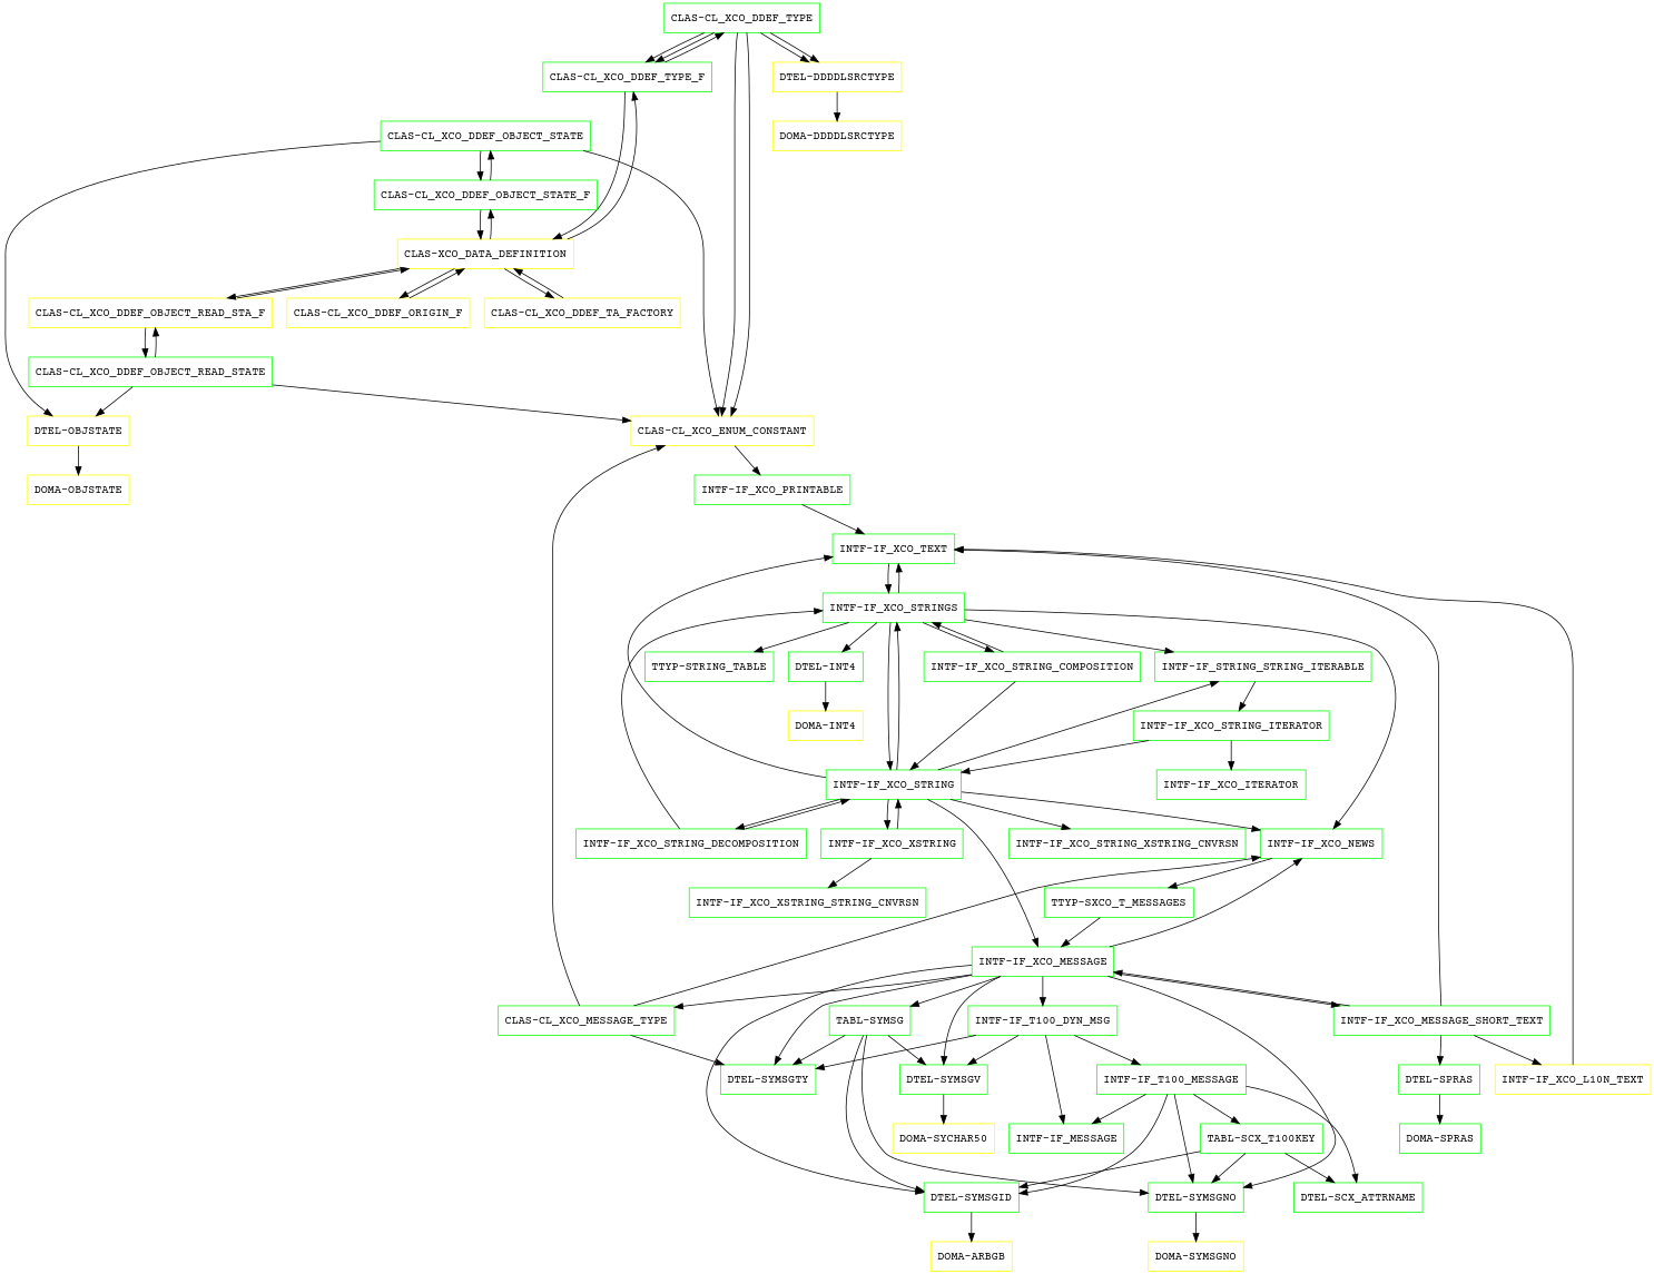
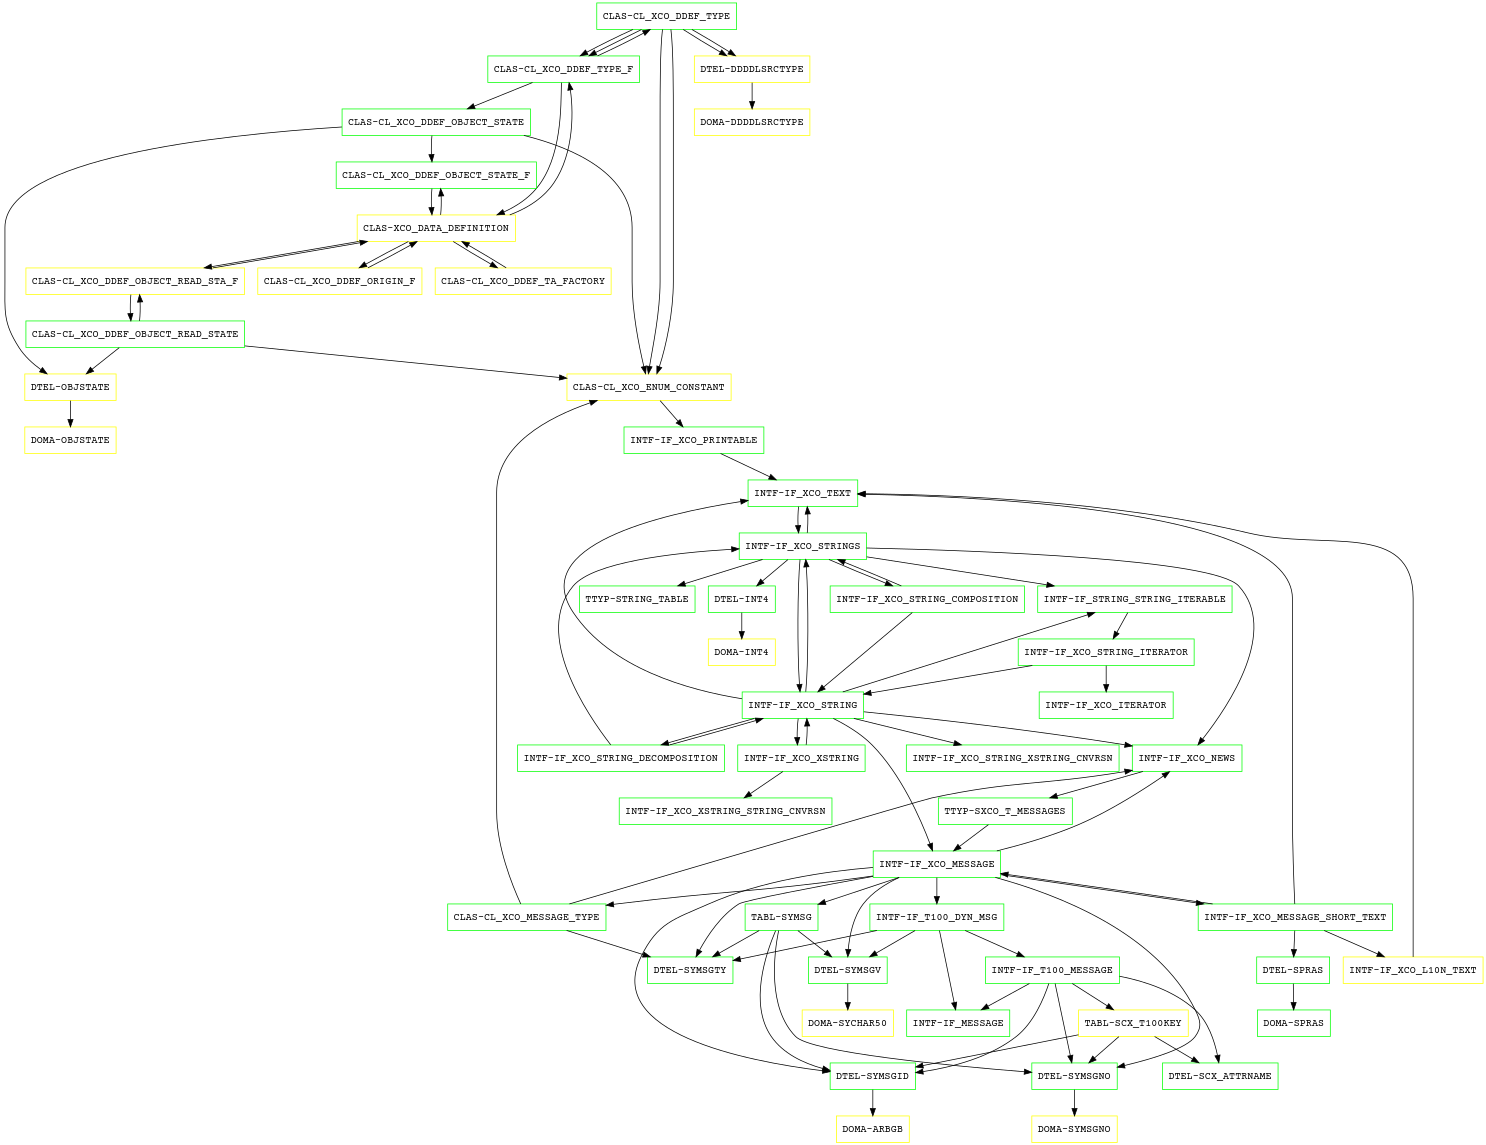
  digraph {
    fontname="Courier Prime"
    node [color=green fontname="Courier Prime" shape=box]
    edge [fontname="Courier Prime"]
    "CLAS-CL_XCO_DDEF_TYPE"
    "CLAS-CL_XCO_DDEF_TYPE_F"
    "CLAS-CL_XCO_ENUM_CONSTANT" [color=yellow]
    "DTEL-DDDDLSRCTYPE" [color=yellow]
    "CLAS-XCO_DATA_DEFINITION" [color=yellow]
    "INTF-IF_XCO_PRINTABLE"
    "DOMA-DDDDLSRCTYPE" [color=yellow]
    "CLAS-CL_XCO_DDEF_TA_FACTORY" [color=yellow]
    "CLAS-CL_XCO_DDEF_OBJECT_STATE_F"
    "CLAS-CL_XCO_DDEF_OBJECT_READ_STA_F" [color=yellow]
    "CLAS-CL_XCO_DDEF_ORIGIN_F" [color=yellow]
    "INTF-IF_XCO_TEXT"
    "INTF-IF_XCO_STRINGS"
    n14 [label="INTF-IF_STRING_STRING_ITERABLE"]
    "INTF-IF_XCO_STRING"
    "INTF-IF_XCO_NEWS"
    "INTF-IF_XCO_STRING_COMPOSITION"
    "TTYP-STRING_TABLE"
    "DTEL-INT4"
    "INTF-IF_XCO_STRING_ITERATOR"
    "INTF-IF_XCO_MESSAGE"
    "INTF-IF_XCO_XSTRING"
    "INTF-IF_XCO_STRING_XSTRING_CNVRSN"
    "INTF-IF_XCO_STRING_DECOMPOSITION"
    "TTYP-SXCO_T_MESSAGES"
    "DOMA-INT4" [color=yellow]
    "INTF-IF_XCO_ITERATOR"
    "INTF-IF_T100_DYN_MSG"
    "DTEL-SYMSGNO"
    "DTEL-SYMSGID"
    "DTEL-SYMSGTY"
    "DTEL-SYMSGV"
    "INTF-IF_XCO_MESSAGE_SHORT_TEXT"
    "CLAS-CL_XCO_MESSAGE_TYPE"
    "TABL-SYMSG"
    "INTF-IF_XCO_XSTRING_STRING_CNVRSN"
    "INTF-IF_T100_MESSAGE"
    "INTF-IF_MESSAGE"
    "DOMA-SYMSGNO" [color=yellow]
    "DOMA-ARBGB" [color=yellow]
    "DOMA-SYCHAR50" [color=yellow]
    "INTF-IF_XCO_L10N_TEXT" [color=yellow]
    "DTEL-SPRAS"
-   "TABL-SCX_T100KEY"
+   "TABL-SCX_T100KEY" [color=yellow]
    "DTEL-SCX_ATTRNAME"
    "DOMA-SPRAS"
    "CLAS-CL_XCO_DDEF_OBJECT_STATE"
    "CLAS-CL_XCO_DDEF_OBJECT_READ_STATE"
    "DTEL-OBJSTATE" [color=yellow]
    "DOMA-OBJSTATE" [color=yellow]
    "CLAS-CL_XCO_DDEF_TYPE" -> "CLAS-CL_XCO_DDEF_TYPE_F"
    "CLAS-CL_XCO_DDEF_TYPE" -> "CLAS-CL_XCO_DDEF_TYPE_F"
    "CLAS-CL_XCO_DDEF_TYPE" -> "CLAS-CL_XCO_ENUM_CONSTANT"
    "CLAS-CL_XCO_DDEF_TYPE" -> "CLAS-CL_XCO_ENUM_CONSTANT"
    "CLAS-CL_XCO_DDEF_TYPE" -> "DTEL-DDDDLSRCTYPE"
    "CLAS-CL_XCO_DDEF_TYPE" -> "DTEL-DDDDLSRCTYPE"
    "CLAS-CL_XCO_DDEF_TYPE_F" -> "CLAS-CL_XCO_DDEF_TYPE"
    "CLAS-CL_XCO_DDEF_TYPE_F" -> "CLAS-XCO_DATA_DEFINITION"
    "CLAS-CL_XCO_ENUM_CONSTANT" -> "INTF-IF_XCO_PRINTABLE"
    "DTEL-DDDDLSRCTYPE" -> "DOMA-DDDDLSRCTYPE"
    "CLAS-XCO_DATA_DEFINITION" -> "CLAS-CL_XCO_DDEF_TYPE_F"
    "CLAS-XCO_DATA_DEFINITION" -> "CLAS-CL_XCO_DDEF_TA_FACTORY"
    "CLAS-XCO_DATA_DEFINITION" -> "CLAS-CL_XCO_DDEF_OBJECT_STATE_F"
    "CLAS-XCO_DATA_DEFINITION" -> "CLAS-CL_XCO_DDEF_OBJECT_READ_STA_F"
    "CLAS-XCO_DATA_DEFINITION" -> "CLAS-CL_XCO_DDEF_ORIGIN_F"
    "INTF-IF_XCO_PRINTABLE" -> "INTF-IF_XCO_TEXT"
    "CLAS-CL_XCO_DDEF_TA_FACTORY" -> "CLAS-XCO_DATA_DEFINITION"
    "CLAS-CL_XCO_DDEF_OBJECT_STATE_F" -> "CLAS-XCO_DATA_DEFINITION"
-   "CLAS-CL_XCO_DDEF_OBJECT_STATE_F" -> "CLAS-CL_XCO_DDEF_OBJECT_STATE"
+   "CLAS-CL_XCO_DDEF_TYPE_F" -> "CLAS-CL_XCO_DDEF_OBJECT_STATE"
    "CLAS-CL_XCO_DDEF_OBJECT_READ_STA_F" -> "CLAS-XCO_DATA_DEFINITION"
    "CLAS-CL_XCO_DDEF_OBJECT_READ_STA_F" -> "CLAS-CL_XCO_DDEF_OBJECT_READ_STATE"
    "CLAS-CL_XCO_DDEF_ORIGIN_F" -> "CLAS-XCO_DATA_DEFINITION"
    "INTF-IF_XCO_TEXT" -> "INTF-IF_XCO_STRINGS"
    "INTF-IF_XCO_STRINGS" -> "INTF-IF_XCO_TEXT"
    "INTF-IF_XCO_STRINGS" -> n14
    "INTF-IF_XCO_STRINGS" -> "INTF-IF_XCO_STRING"
    "INTF-IF_XCO_STRINGS" -> "INTF-IF_XCO_NEWS"
    "INTF-IF_XCO_STRINGS" -> "INTF-IF_XCO_STRING_COMPOSITION"
    "INTF-IF_XCO_STRINGS" -> "TTYP-STRING_TABLE"
    "INTF-IF_XCO_STRINGS" -> "DTEL-INT4"
    n14 -> "INTF-IF_XCO_STRING_ITERATOR"
    "INTF-IF_XCO_STRING" -> "INTF-IF_XCO_TEXT"
    "INTF-IF_XCO_STRING" -> "INTF-IF_XCO_STRINGS"
    "INTF-IF_XCO_STRING" -> n14
    "INTF-IF_XCO_STRING" -> "INTF-IF_XCO_NEWS"
    "INTF-IF_XCO_STRING" -> "INTF-IF_XCO_MESSAGE"
    "INTF-IF_XCO_STRING" -> "INTF-IF_XCO_XSTRING"
    "INTF-IF_XCO_STRING" -> "INTF-IF_XCO_STRING_XSTRING_CNVRSN"
    "INTF-IF_XCO_STRING" -> "INTF-IF_XCO_STRING_DECOMPOSITION"
    "INTF-IF_XCO_NEWS" -> "TTYP-SXCO_T_MESSAGES"
    "INTF-IF_XCO_STRING_COMPOSITION" -> "INTF-IF_XCO_STRINGS"
    "INTF-IF_XCO_STRING_COMPOSITION" -> "INTF-IF_XCO_STRING"
    "DTEL-INT4" -> "DOMA-INT4"
    "INTF-IF_XCO_STRING_ITERATOR" -> "INTF-IF_XCO_STRING"
    "INTF-IF_XCO_STRING_ITERATOR" -> "INTF-IF_XCO_ITERATOR"
    "INTF-IF_XCO_MESSAGE" -> "INTF-IF_XCO_NEWS"
    "INTF-IF_XCO_MESSAGE" -> "INTF-IF_T100_DYN_MSG"
    "INTF-IF_XCO_MESSAGE" -> "DTEL-SYMSGNO"
    "INTF-IF_XCO_MESSAGE" -> "DTEL-SYMSGID"
    "INTF-IF_XCO_MESSAGE" -> "DTEL-SYMSGTY"
    "INTF-IF_XCO_MESSAGE" -> "DTEL-SYMSGV"
    "INTF-IF_XCO_MESSAGE" -> "INTF-IF_XCO_MESSAGE_SHORT_TEXT"
    "INTF-IF_XCO_MESSAGE" -> "CLAS-CL_XCO_MESSAGE_TYPE"
    "INTF-IF_XCO_MESSAGE" -> "TABL-SYMSG"
    "INTF-IF_XCO_XSTRING" -> "INTF-IF_XCO_STRING"
    "INTF-IF_XCO_XSTRING" -> "INTF-IF_XCO_XSTRING_STRING_CNVRSN"
    "INTF-IF_XCO_STRING_DECOMPOSITION" -> "INTF-IF_XCO_STRINGS"
    "INTF-IF_XCO_STRING_DECOMPOSITION" -> "INTF-IF_XCO_STRING"
    "TTYP-SXCO_T_MESSAGES" -> "INTF-IF_XCO_MESSAGE"
    "INTF-IF_T100_DYN_MSG" -> "DTEL-SYMSGTY"
    "INTF-IF_T100_DYN_MSG" -> "DTEL-SYMSGV"
    "INTF-IF_T100_DYN_MSG" -> "INTF-IF_T100_MESSAGE"
    "INTF-IF_T100_DYN_MSG" -> "INTF-IF_MESSAGE"
    "DTEL-SYMSGNO" -> "DOMA-SYMSGNO"
    "DTEL-SYMSGID" -> "DOMA-ARBGB"
    "DTEL-SYMSGV" -> "DOMA-SYCHAR50"
    "INTF-IF_XCO_MESSAGE_SHORT_TEXT" -> "INTF-IF_XCO_TEXT"
    "INTF-IF_XCO_MESSAGE_SHORT_TEXT" -> "INTF-IF_XCO_MESSAGE"
    "INTF-IF_XCO_MESSAGE_SHORT_TEXT" -> "INTF-IF_XCO_L10N_TEXT"
    "INTF-IF_XCO_MESSAGE_SHORT_TEXT" -> "DTEL-SPRAS"
    "CLAS-CL_XCO_MESSAGE_TYPE" -> "CLAS-CL_XCO_ENUM_CONSTANT"
    "CLAS-CL_XCO_MESSAGE_TYPE" -> "INTF-IF_XCO_NEWS"
    "CLAS-CL_XCO_MESSAGE_TYPE" -> "DTEL-SYMSGTY"
    "TABL-SYMSG" -> "DTEL-SYMSGNO"
    "TABL-SYMSG" -> "DTEL-SYMSGID"
    "TABL-SYMSG" -> "DTEL-SYMSGTY"
    "TABL-SYMSG" -> "DTEL-SYMSGV"
    "INTF-IF_T100_MESSAGE" -> "DTEL-SYMSGNO"
    "INTF-IF_T100_MESSAGE" -> "DTEL-SYMSGID"
    "INTF-IF_T100_MESSAGE" -> "INTF-IF_MESSAGE"
    "INTF-IF_T100_MESSAGE" -> "TABL-SCX_T100KEY"
    "INTF-IF_T100_MESSAGE" -> "DTEL-SCX_ATTRNAME"
    "INTF-IF_XCO_L10N_TEXT" -> "INTF-IF_XCO_TEXT"
    "DTEL-SPRAS" -> "DOMA-SPRAS"
    "TABL-SCX_T100KEY" -> "DTEL-SYMSGNO"
    "TABL-SCX_T100KEY" -> "DTEL-SYMSGID"
    "TABL-SCX_T100KEY" -> "DTEL-SCX_ATTRNAME"
    "CLAS-CL_XCO_DDEF_OBJECT_STATE" -> "CLAS-CL_XCO_ENUM_CONSTANT"
    "CLAS-CL_XCO_DDEF_OBJECT_STATE" -> "CLAS-CL_XCO_DDEF_OBJECT_STATE_F"
    "CLAS-CL_XCO_DDEF_OBJECT_STATE" -> "DTEL-OBJSTATE"
    "CLAS-CL_XCO_DDEF_OBJECT_READ_STATE" -> "CLAS-CL_XCO_ENUM_CONSTANT"
    "CLAS-CL_XCO_DDEF_OBJECT_READ_STATE" -> "CLAS-CL_XCO_DDEF_OBJECT_READ_STA_F"
    "CLAS-CL_XCO_DDEF_OBJECT_READ_STATE" -> "DTEL-OBJSTATE"
    "DTEL-OBJSTATE" -> "DOMA-OBJSTATE"
  }
